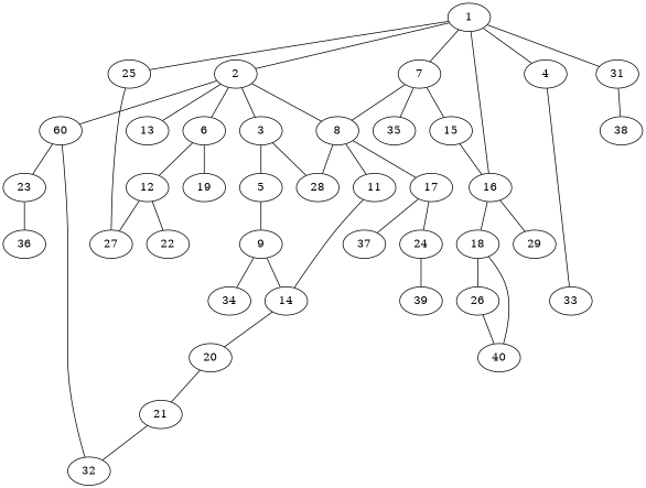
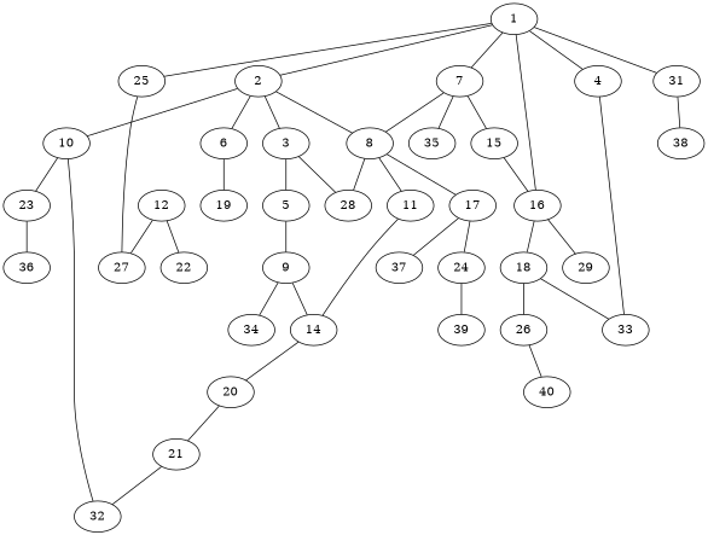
  graph {
    1
    2
    4
    7
    16
    25
    31
    3
    6
    8
-   10 [label=60]
-   13
+   10
    33
    15
    35
    18
    29
    27
    38
    5
    28
    12
    19
    11
    17
    23
    32
    26
    9
    22
    14
    24
    37
    36
    34
    20
    39
    21
    40
    1 -- 2
    1 -- 4
    1 -- 7
    1 -- 16
    1 -- 25
    1 -- 31
    2 -- 3
    2 -- 6
    2 -- 8
    2 -- 10
-   2 -- 13
    4 -- 33
    7 -- 8
    7 -- 15
    7 -- 35
    16 -- 18
    16 -- 29
    25 -- 27
    31 -- 38
    3 -- 5
    3 -- 28
-   6 -- 12
    6 -- 19
    8 -- 28
    8 -- 11
    8 -- 17
    10 -- 23
    10 -- 32
    15 -- 16
-   18 -- 40
+   18 -- 33
    18 -- 26
    5 -- 9
    12 -- 27
    12 -- 22
    11 -- 14
    17 -- 24
    17 -- 37
    23 -- 36
    26 -- 40
    9 -- 14
    9 -- 34
    14 -- 20
    24 -- 39
    20 -- 21
    21 -- 32
  }
